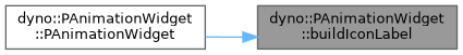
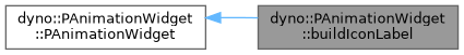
  digraph {
    rankdir=RL
    node [fontname=Helvetica fontsize=10 shape=box style=filled]
    n1 [color=gray40 fillcolor=grey60 fontcolor=black height=0.2 label="dyno::PAnimationWidget\l::buildIconLabel" width=0.4]
    n2 [color=grey40 fillcolor=white height=0.2 label="dyno::PAnimationWidget\l::PAnimationWidget" width=0.4]
-   n1 -> n2 [color=steelblue1 dir=back fontname=Helvetica fontsize=10 labelfontname=Helvetica labelfontsize=10 style=solid]
+   n2 -> n1 [color=steelblue1 dir=back fontname=Helvetica fontsize=10 labelfontname=Helvetica labelfontsize=10 style=solid]
  }
